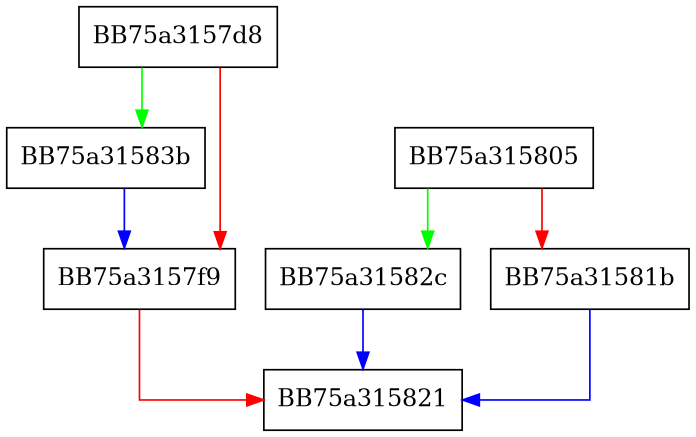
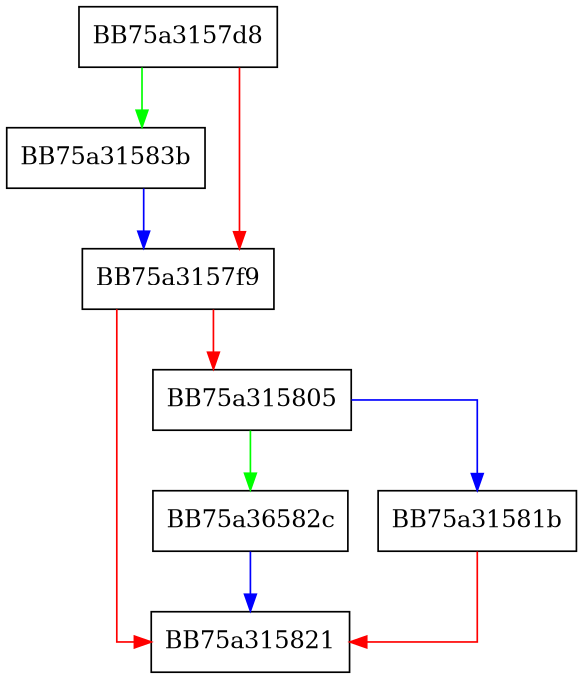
  digraph {
    splines=ortho
    node [shape=box]
    edge [color=red]
    BB75a3157d8
    BB75a31583b
    BB75a3157f9
    BB75a315821
    BB75a315805
-   BB75a31582c
+   BB75a31582c [label=BB75a36582c]
    BB75a31581b
    BB75a3157d8 -> BB75a31583b [color=green]
    BB75a3157d8 -> BB75a3157f9
    BB75a31583b -> BB75a3157f9 [color=blue]
    BB75a3157f9 -> BB75a315821
+   BB75a3157f9 -> BB75a315805
    BB75a315805 -> BB75a31582c [color=green]
-   BB75a315805 -> BB75a31581b
+   BB75a315805 -> BB75a31581b [color=blue]
    BB75a31582c -> BB75a315821 [color=blue]
-   BB75a31581b -> BB75a315821 [color=blue]
+   BB75a31581b -> BB75a315821
  }
